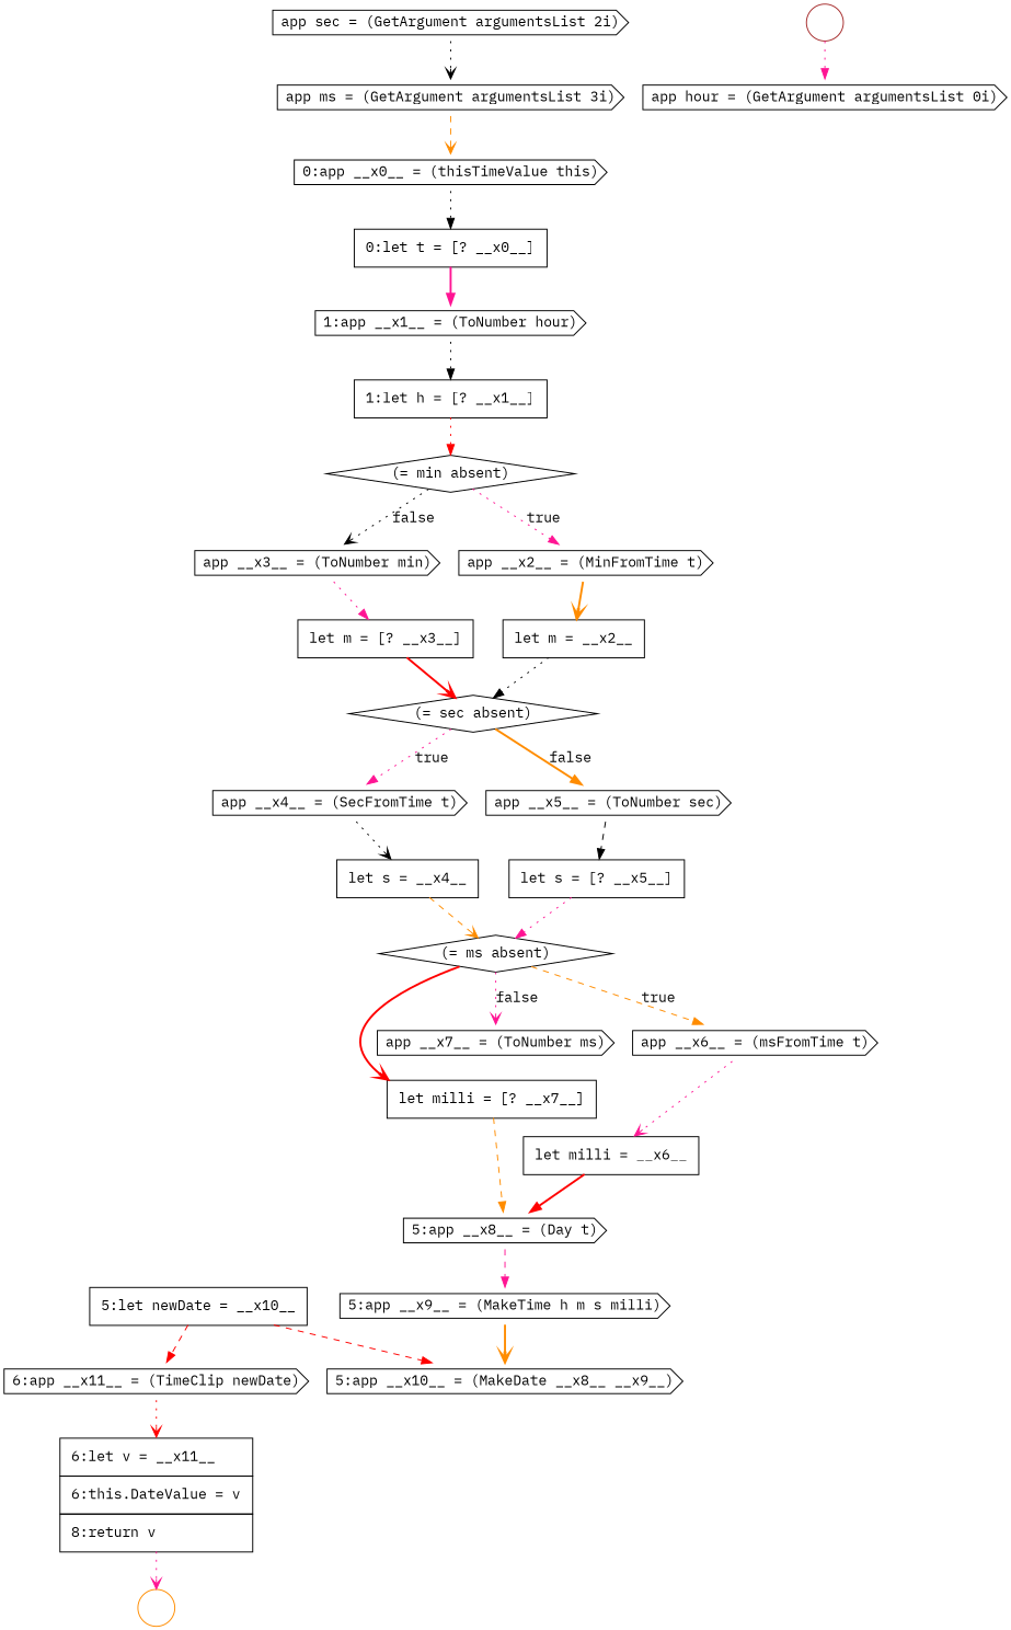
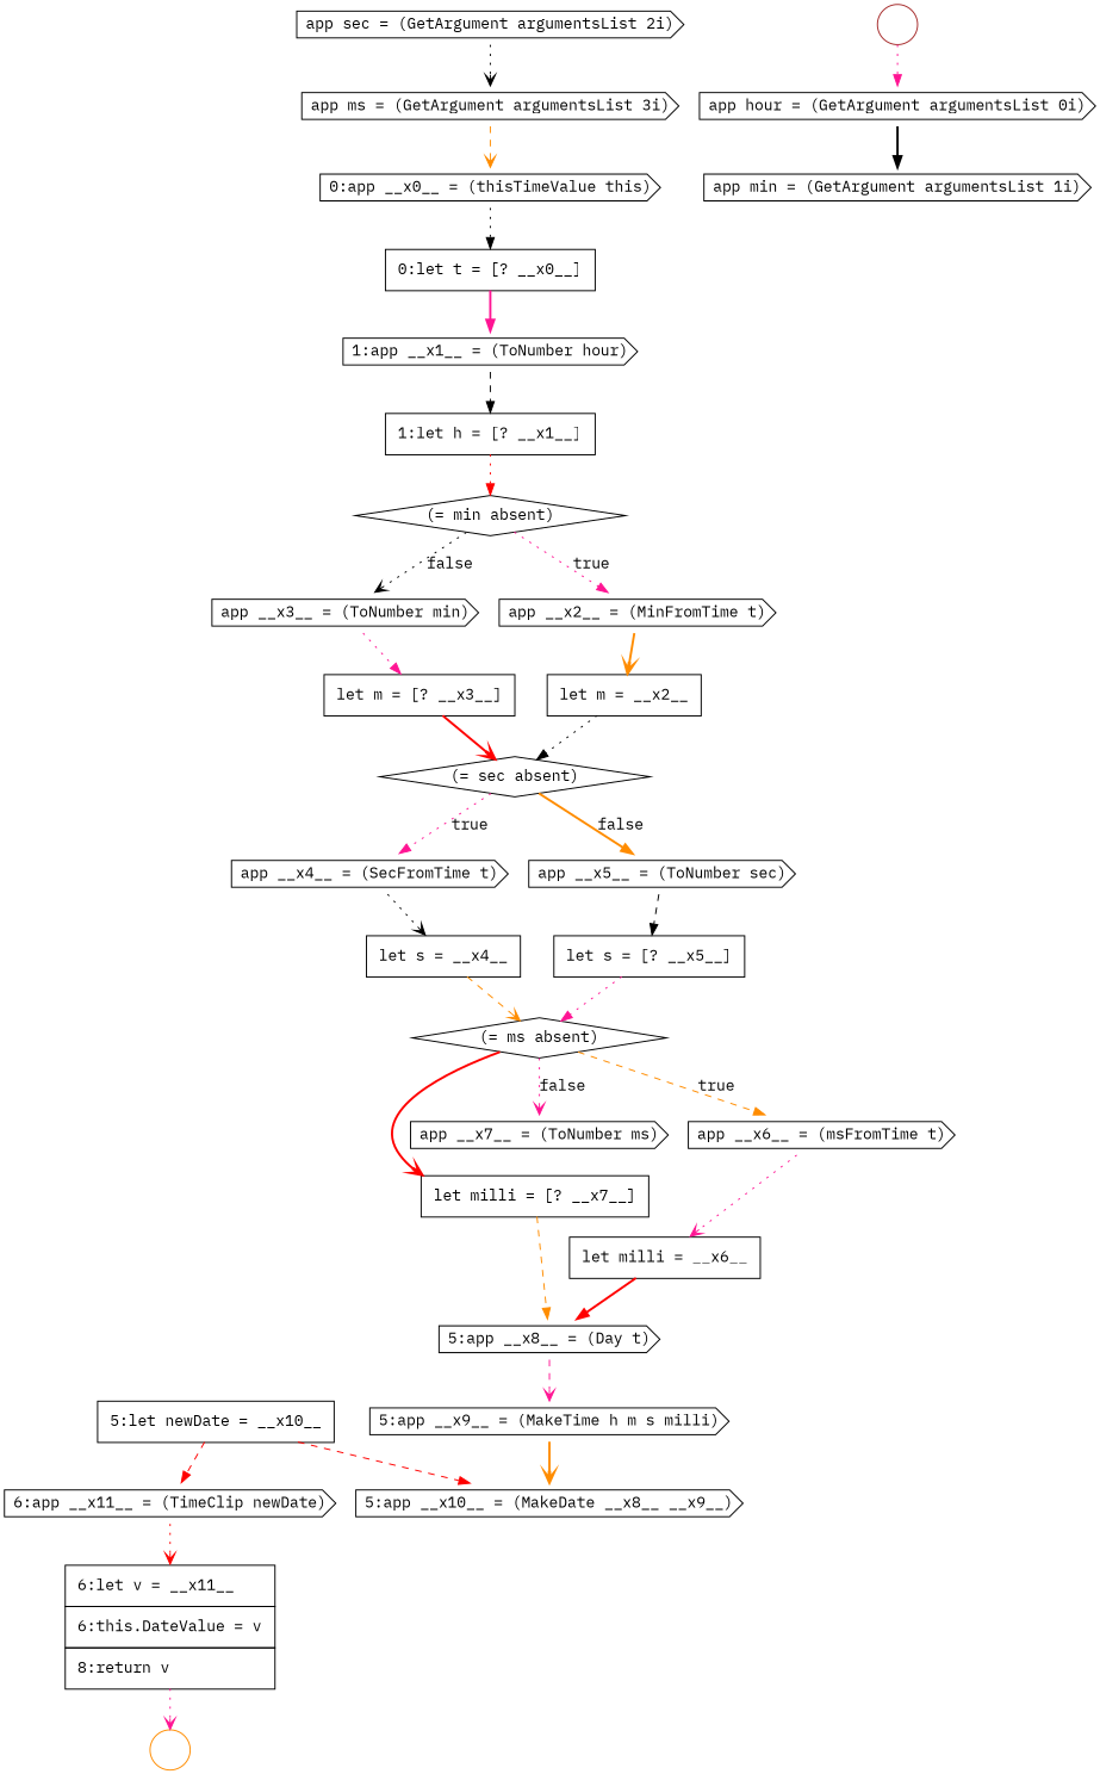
  digraph {
    fontname="IBM Plex Mono"
    node [color=black fillcolor=white fontname="IBM Plex Mono" shape=cds style=filled]
    edge [arrowhead=normal color=deeppink fontname="IBM Plex Mono" style=dotted]
    n1 [label=<<font color="black">     <table border="0" cellborder="1" cellspacing="0" cellpadding="10">       <tr><td align="left">let milli = [? __x7__]</td></tr>     </table>   </font>> margin=0 shape=none]
    n2 [label=<<font color="black">5:app __x8__ = (Day t)</font>>]
    n3 [label=<<font color="black">5:app __x9__ = (MakeTime h m s milli)</font>>]
    n4 [label=<<font color="black">(= ms absent)</font>> shape=diamond]
    n5 [label=<<font color="black">app __x7__ = (ToNumber ms)</font>>]
    n6 [label=<<font color="black">app __x6__ = (msFromTime t)</font>>]
    n7 [label=<<font color="black">     <table border="0" cellborder="1" cellspacing="0" cellpadding="10">       <tr><td align="left">let milli = __x6__</td></tr>     </table>   </font>> margin=0 shape=none]
+   n8 [label=<<font color="black">app min = (GetArgument argumentsList 1i)</font>>]
    n9 [label=<<font color="black">app sec = (GetArgument argumentsList 2i)</font>>]
    n10 [label=<<font color="black">app ms = (GetArgument argumentsList 3i)</font>>]
    n11 [label=<<font color="black">0:app __x0__ = (thisTimeValue this)</font>>]
    n12 [label=<<font color="black">     <table border="0" cellborder="1" cellspacing="0" cellpadding="10">       <tr><td align="left">0:let t = [? __x0__]</td></tr>     </table>   </font>> margin=0 shape=none]
    n13 [label=<<font color="black">1:app __x1__ = (ToNumber hour)</font>>]
    n14 [label=<<font color="black">     <table border="0" cellborder="1" cellspacing="0" cellpadding="10">       <tr><td align="left">6:let v = __x11__</td></tr>       <tr><td align="left">6:this.DateValue = v</td></tr>       <tr><td align="left">8:return v</td></tr>     </table>   </font>> margin=0 shape=none]
    n15 [color=darkorange label=" " shape=circle]
    n16 [label=<<font color="black">     <table border="0" cellborder="1" cellspacing="0" cellpadding="10">       <tr><td align="left">1:let h = [? __x1__]</td></tr>     </table>   </font>> margin=0 shape=none]
    n17 [label=<<font color="black">(= min absent)</font>> shape=diamond]
    n18 [label=<<font color="black">app __x3__ = (ToNumber min)</font>>]
    n19 [label=<<font color="black">app __x2__ = (MinFromTime t)</font>>]
    n20 [label=<<font color="black">5:app __x10__ = (MakeDate __x8__ __x9__)</font>>]
    n21 [label=<<font color="black">     <table border="0" cellborder="1" cellspacing="0" cellpadding="10">       <tr><td align="left">5:let newDate = __x10__</td></tr>     </table>   </font>> margin=0 shape=none]
    n22 [label=<<font color="black">6:app __x11__ = (TimeClip newDate)</font>>]
    n23 [label=<<font color="black">app hour = (GetArgument argumentsList 0i)</font>>]
    n24 [label=<<font color="black">     <table border="0" cellborder="1" cellspacing="0" cellpadding="10">       <tr><td align="left">let m = __x2__</td></tr>     </table>   </font>> margin=0 shape=none]
    n25 [label=<<font color="black">(= sec absent)</font>> shape=diamond]
    n26 [label=<<font color="black">app __x4__ = (SecFromTime t)</font>>]
    n27 [label=<<font color="black">app __x5__ = (ToNumber sec)</font>>]
    n28 [label=<<font color="black">     <table border="0" cellborder="1" cellspacing="0" cellpadding="10">       <tr><td align="left">let s = __x4__</td></tr>     </table>   </font>> margin=0 shape=none]
    n29 [label=<<font color="black">     <table border="0" cellborder="1" cellspacing="0" cellpadding="10">       <tr><td align="left">let s = [? __x5__]</td></tr>     </table>   </font>> margin=0 shape=none]
    n30 [label=<<font color="black">     <table border="0" cellborder="1" cellspacing="0" cellpadding="10">       <tr><td align="left">let m = [? __x3__]</td></tr>     </table>   </font>> margin=0 shape=none]
    n31 [color=brown label=" " shape=circle]
    n1 -> n2 [color=darkorange style=dashed]
-   n2 -> n3 [style=dashed]
+   n2 -> n3 [arrowhead=vee style=dashed]
    n3 -> n20 [arrowhead=vee color=darkorange style=bold]
    n4 -> n1 [arrowhead=vee color=red style=bold]
    n4 -> n5 [arrowhead=vee label=<<font color="black">false</font>>]
    n4 -> n6 [color=darkorange label=<<font color="black">true</font>> style=dashed]
    n6 -> n7 [arrowhead=vee]
    n7 -> n2 [color=red style=bold]
    n9 -> n10 [arrowhead=vee color=black]
    n10 -> n11 [arrowhead=vee color=darkorange style=dashed]
    n11 -> n12 [color=black]
    n12 -> n13 [style=bold]
-   n13 -> n16 [color=black]
+   n13 -> n16 [color=black style=dashed]
    n14 -> n15 [arrowhead=vee]
    n16 -> n17 [color=red]
    n17 -> n18 [arrowhead=vee color=black label=<<font color="black">false</font>>]
    n17 -> n19 [label=<<font color="black">true</font>>]
    n18 -> n30
    n19 -> n24 [arrowhead=vee color=darkorange style=bold]
    n21 -> n20 [color=red style=dashed]
    n21 -> n22 [color=red style=dashed]
    n22 -> n14 [arrowhead=vee color=red]
+   n23 -> n8 [color=black style=bold]
    n24 -> n25 [color=black]
    n25 -> n26 [label=<<font color="black">true</font>>]
    n25 -> n27 [color=darkorange label=<<font color="black">false</font>> style=bold]
    n26 -> n28 [arrowhead=vee color=black]
    n27 -> n29 [color=black style=dashed]
    n28 -> n4 [arrowhead=vee color=darkorange style=dashed]
    n29 -> n4
    n30 -> n25 [arrowhead=vee color=red style=bold]
    n31 -> n23
  }
